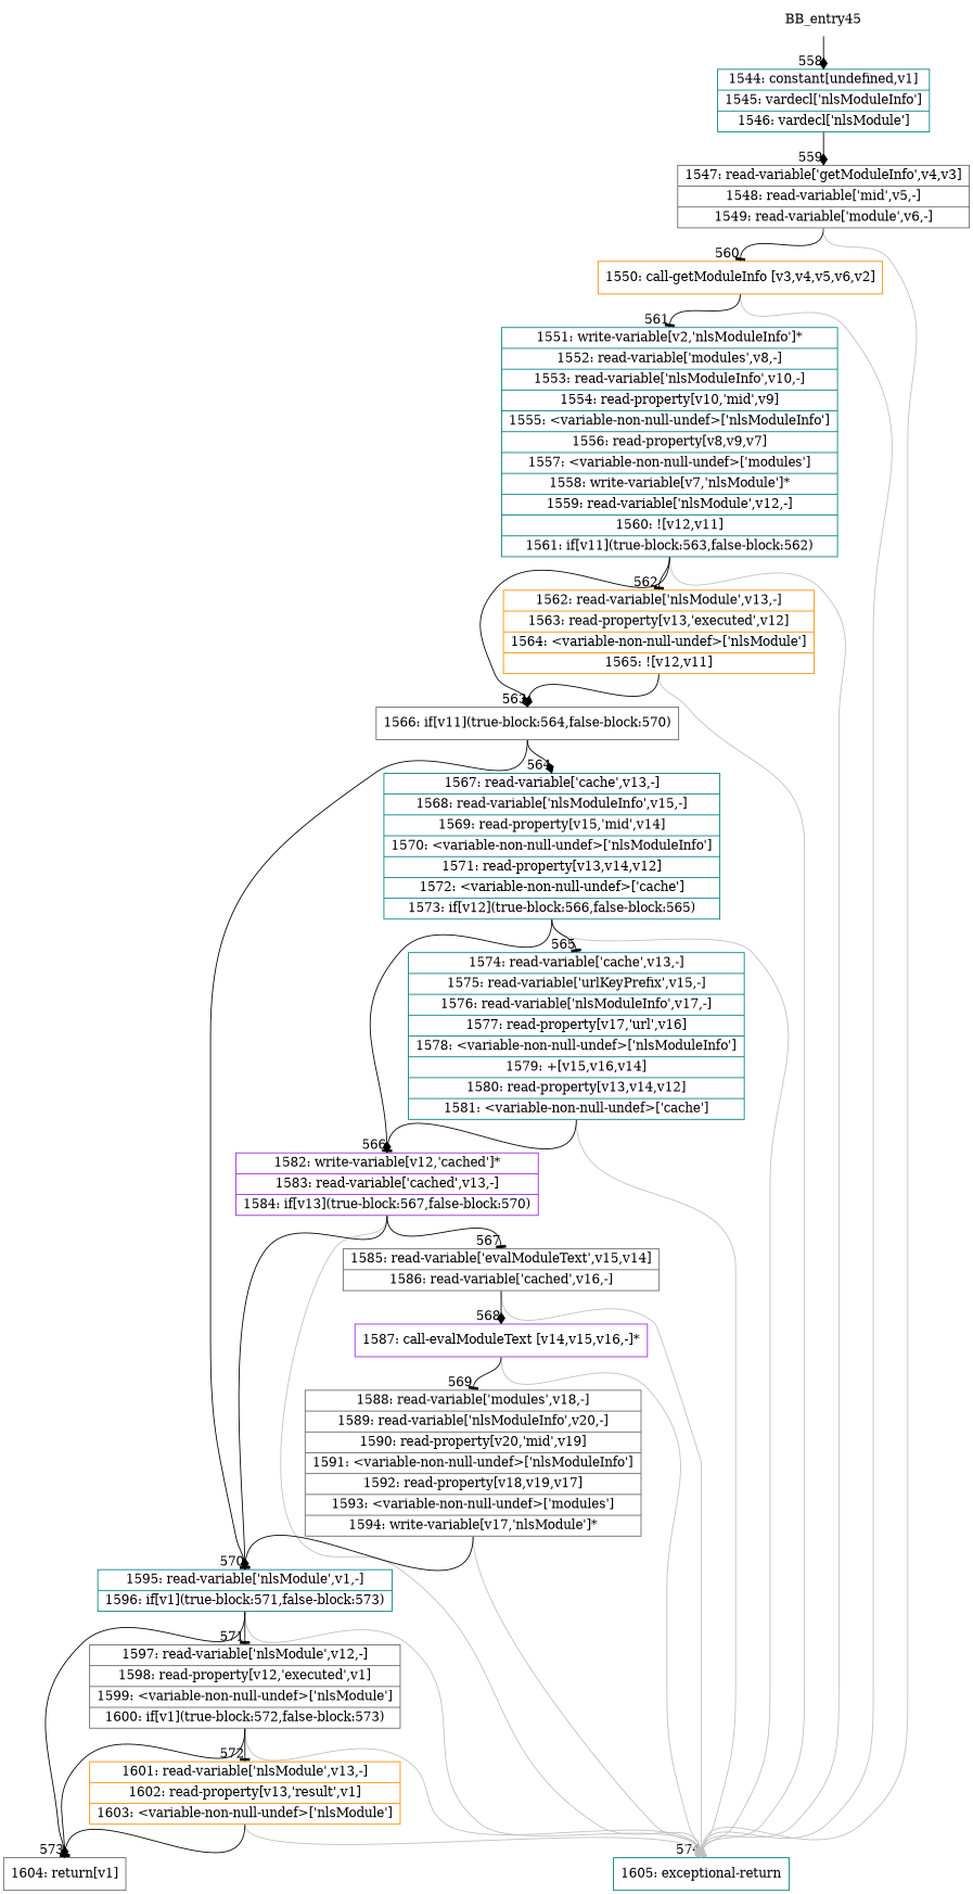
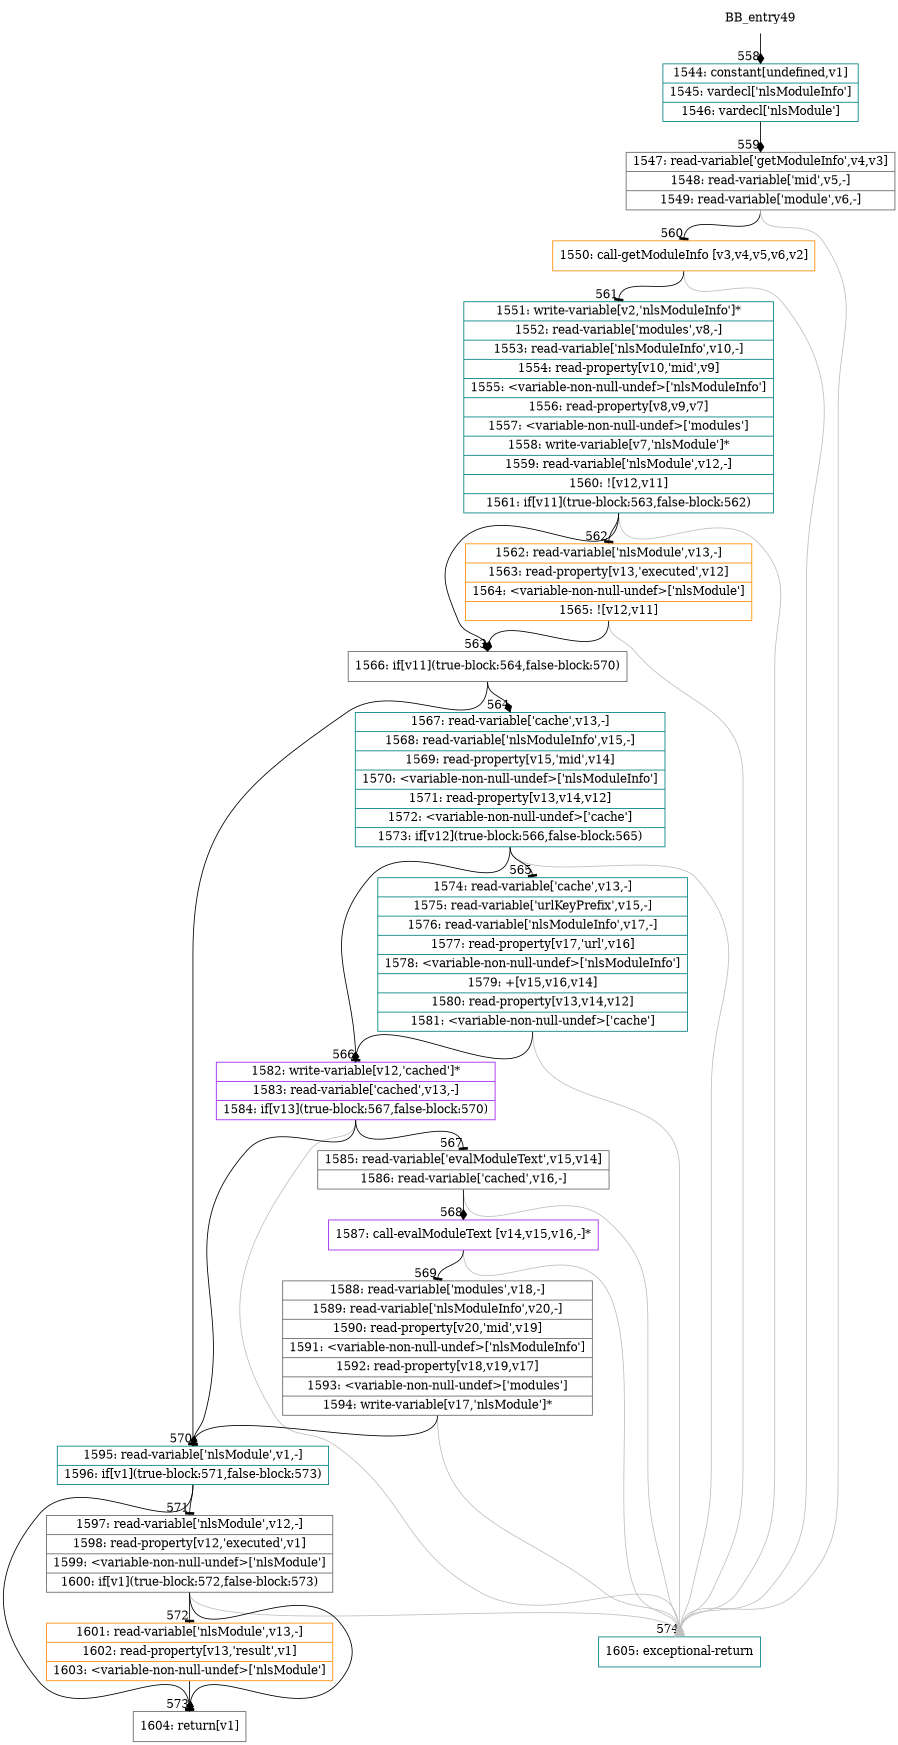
  digraph {
    rankdir=TD
    node [color=gray40 shape=record]
    edge [arrowhead=tee headport=n tailport=s]
-   BB_entry49 [shape=none label=BB_entry45]
+   BB_entry49 [shape=none]
    n2 [color=teal label="{1544: constant[undefined,v1]|1545: vardecl['nlsModuleInfo']|1546: vardecl['nlsModule']}"]
    n3 [label="{1547: read-variable['getModuleInfo',v4,v3]|1548: read-variable['mid',v5,-]|1549: read-variable['module',v6,-]}"]
    n4 [color=darkorange label="{1550: call-getModuleInfo [v3,v4,v5,v6,v2]}"]
    n5 [color=teal label="{1605: exceptional-return}"]
    n6 [color=teal label="{1551: write-variable[v2,'nlsModuleInfo']*|1552: read-variable['modules',v8,-]|1553: read-variable['nlsModuleInfo',v10,-]|1554: read-property[v10,'mid',v9]|1555: \<variable-non-null-undef\>['nlsModuleInfo']|1556: read-property[v8,v9,v7]|1557: \<variable-non-null-undef\>['modules']|1558: write-variable[v7,'nlsModule']*|1559: read-variable['nlsModule',v12,-]|1560: ![v12,v11]|1561: if[v11](true-block:563,false-block:562)}"]
    n7 [label="{1566: if[v11](true-block:564,false-block:570)}"]
    n8 [color=darkorange label="{1562: read-variable['nlsModule',v13,-]|1563: read-property[v13,'executed',v12]|1564: \<variable-non-null-undef\>['nlsModule']|1565: ![v12,v11]}"]
    n9 [color=teal label="{1567: read-variable['cache',v13,-]|1568: read-variable['nlsModuleInfo',v15,-]|1569: read-property[v15,'mid',v14]|1570: \<variable-non-null-undef\>['nlsModuleInfo']|1571: read-property[v13,v14,v12]|1572: \<variable-non-null-undef\>['cache']|1573: if[v12](true-block:566,false-block:565)}"]
    n10 [color=teal label="{1595: read-variable['nlsModule',v1,-]|1596: if[v1](true-block:571,false-block:573)}"]
    n11 [color=purple label="{1582: write-variable[v12,'cached']*|1583: read-variable['cached',v13,-]|1584: if[v13](true-block:567,false-block:570)}"]
    n12 [color=teal label="{1574: read-variable['cache',v13,-]|1575: read-variable['urlKeyPrefix',v15,-]|1576: read-variable['nlsModuleInfo',v17,-]|1577: read-property[v17,'url',v16]|1578: \<variable-non-null-undef\>['nlsModuleInfo']|1579: +[v15,v16,v14]|1580: read-property[v13,v14,v12]|1581: \<variable-non-null-undef\>['cache']}"]
    n13 [label="{1604: return[v1]}"]
    n14 [label="{1597: read-variable['nlsModule',v12,-]|1598: read-property[v12,'executed',v1]|1599: \<variable-non-null-undef\>['nlsModule']|1600: if[v1](true-block:572,false-block:573)}"]
    n15 [label="{1585: read-variable['evalModuleText',v15,v14]|1586: read-variable['cached',v16,-]}"]
    n16 [color=darkorange label="{1601: read-variable['nlsModule',v13,-]|1602: read-property[v13,'result',v1]|1603: \<variable-non-null-undef\>['nlsModule']}"]
    n17 [color=purple label="{1587: call-evalModuleText [v14,v15,v16,-]*}"]
    n18 [label="{1588: read-variable['modules',v18,-]|1589: read-variable['nlsModuleInfo',v20,-]|1590: read-property[v20,'mid',v19]|1591: \<variable-non-null-undef\>['nlsModuleInfo']|1592: read-property[v18,v19,v17]|1593: \<variable-non-null-undef\>['modules']|1594: write-variable[v17,'nlsModule']*}"]
    BB_entry49 -> n2 [arrowhead=diamond headlabel="    558"]
    n2 -> n3 [arrowhead=diamond headlabel="      559"]
    n3 -> n4 [headlabel="      560"]
    n3 -> n5 [arrowhead=diamond color=gray headlabel="      574"]
    n4 -> n5 [color=gray]
    n4 -> n6 [headlabel="      561"]
    n6 -> n5 [color=gray]
    n6 -> n7 [arrowhead=diamond headlabel="      563"]
    n6 -> n8 [headlabel="      562"]
    n7 -> n9 [arrowhead=diamond headlabel="      564"]
    n7 -> n10 [headlabel="      570"]
    n8 -> n5 [color=gray]
    n8 -> n7 [arrowhead=diamond]
    n9 -> n5 [color=gray]
    n9 -> n11 [arrowhead=diamond headlabel="      566"]
    n9 -> n12 [headlabel="      565"]
-   n10 -> n5 [arrowhead=diamond color=gray]
    n10 -> n13 [headlabel="      573"]
    n10 -> n14 [headlabel="      571"]
    n11 -> n5 [arrowhead=diamond color=gray]
    n11 -> n10 [arrowhead=diamond]
    n11 -> n15 [headlabel="      567"]
    n12 -> n5 [color=gray]
    n12 -> n11
    n14 -> n5 [color=gray]
    n14 -> n13 [arrowhead=diamond]
    n14 -> n16 [headlabel="      572"]
    n15 -> n5 [color=gray]
    n15 -> n17 [arrowhead=diamond headlabel="      568"]
-   n16 -> n5 [arrowhead=diamond color=gray]
    n16 -> n13
    n17 -> n5 [color=gray]
    n17 -> n18 [headlabel="      569"]
    n18 -> n5 [arrowhead=diamond color=gray]
    n18 -> n10
  }
